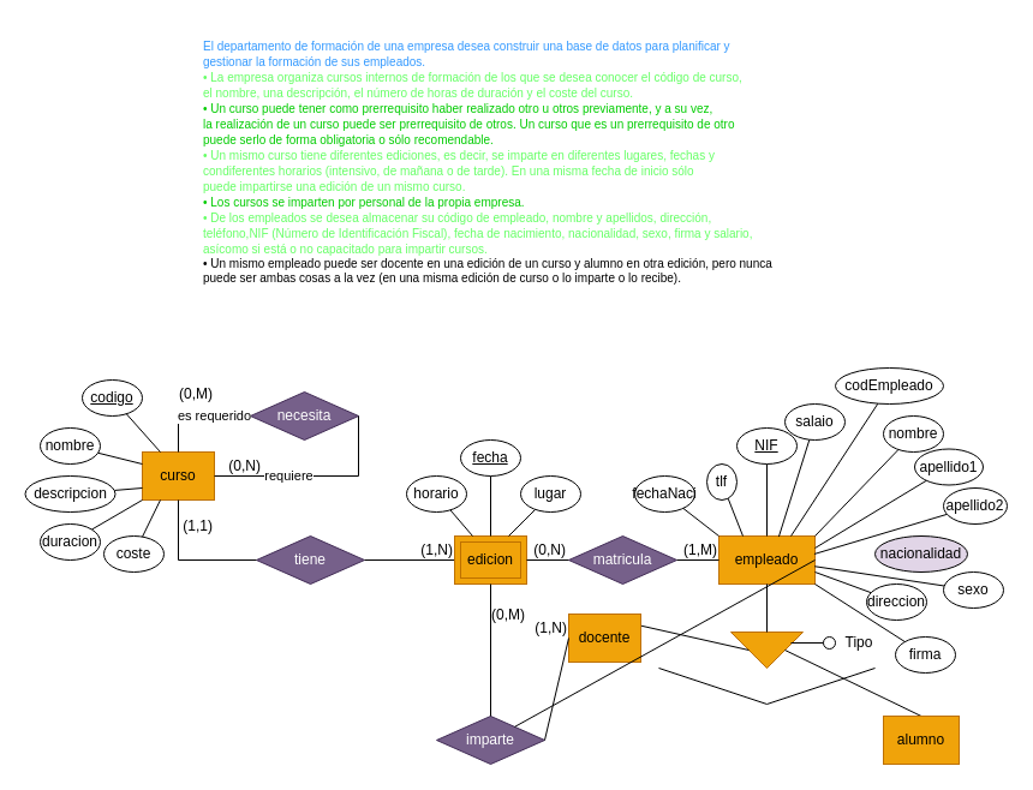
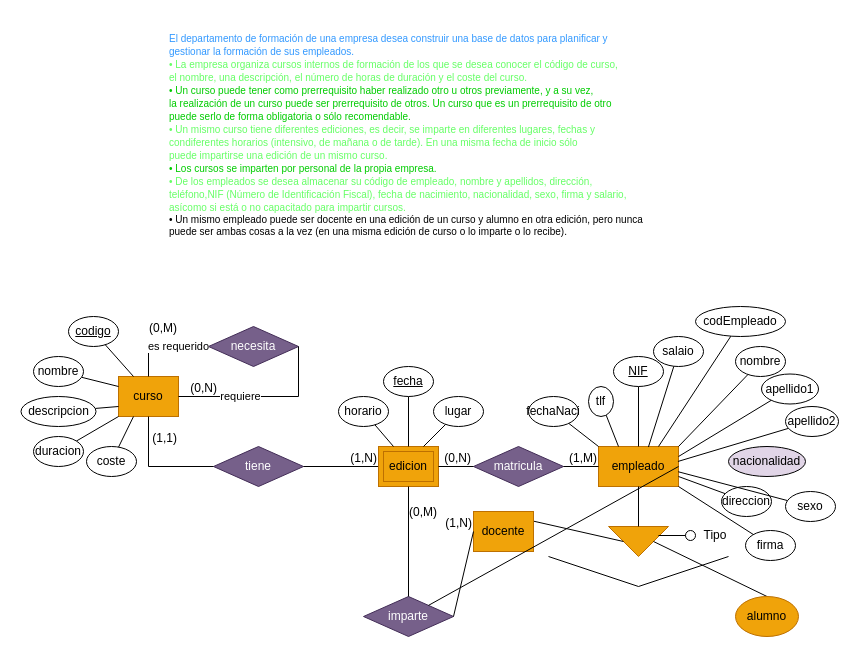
  <mxCell id="0" />
  <mxCell id="1" parent="0" />
  <mxCell id="2" value="&lt;div style=&quot;line-height: 100%;&quot;&gt;&lt;div style=&quot;text-align: left;&quot;&gt;&lt;font style=&quot;color: rgb(51, 153, 255);&quot;&gt;&lt;span style=&quot;background-color: transparent;&quot;&gt;&lt;font style=&quot;font-size: 10px;&quot;&gt;El departamento de formación de una empresa desea construir una base de datos para planificar y gestionar la&amp;nbsp;&lt;/font&gt;&lt;/span&gt;&lt;span style=&quot;font-size: 10px; background-color: transparent;&quot;&gt;formación de sus empleados.&lt;/span&gt;&lt;/font&gt;&lt;/div&gt;&lt;div style=&quot;text-align: left;&quot;&gt;&lt;font style=&quot;color: rgb(102, 255, 102);&quot;&gt;&lt;span style=&quot;background-color: transparent;&quot;&gt;&lt;font style=&quot;font-size: 10px;&quot;&gt;• La empresa organiza cursos internos de formación de los que se desea conocer el código de curso, el&amp;nbsp;&lt;/font&gt;&lt;/span&gt;&lt;span style=&quot;font-size: 10px; background-color: transparent;&quot;&gt;nombre, una descripción, el número de horas de duración y el coste del curso.&lt;/span&gt;&lt;/font&gt;&lt;/div&gt;&lt;div style=&quot;text-align: left;&quot;&gt;&lt;span style=&quot;background-color: transparent;&quot;&gt;&lt;font style=&quot;font-size: 10px;&quot;&gt;&lt;font style=&quot;color: rgb(0, 204, 0);&quot;&gt;• Un curso puede tener como prerrequisito haber realizado otro u otros previamente, y a su vez, la&amp;nbsp;&lt;/font&gt;&lt;/font&gt;&lt;/span&gt;&lt;font style=&quot;color: rgb(0, 204, 0);&quot;&gt;&lt;span style=&quot;font-size: 10px; background-color: transparent;&quot;&gt;realización de un curso puede ser prerrequisito de otros. Un curso que es un prerrequisito de otro puede&amp;nbsp;&lt;/span&gt;&lt;span style=&quot;font-size: 10px; background-color: transparent;&quot;&gt;serlo de forma obligatoria o sólo recomendable.&lt;/span&gt;&lt;/font&gt;&lt;/div&gt;&lt;div style=&quot;text-align: left;&quot;&gt;&lt;font style=&quot;color: rgb(102, 255, 102);&quot;&gt;&lt;span style=&quot;background-color: transparent;&quot;&gt;&lt;font style=&quot;font-size: 10px;&quot;&gt;• Un mismo curso tiene diferentes ediciones, es decir, se imparte en diferentes lugares, fechas y con&lt;/font&gt;&lt;/span&gt;&lt;span style=&quot;font-size: 10px; background-color: transparent;&quot;&gt;diferentes horarios (intensivo, de mañana o de tarde). En una misma fecha de inicio sólo puede&amp;nbsp;&lt;/span&gt;&lt;span style=&quot;font-size: 10px; background-color: transparent;&quot;&gt;impartirse una edición de un mismo curso.&lt;/span&gt;&lt;/font&gt;&lt;/div&gt;&lt;div style=&quot;text-align: left;&quot;&gt;&lt;span style=&quot;background-color: light-dark(#ffffff, var(--ge-dark-color, #121212));&quot;&gt;&lt;font style=&quot;font-size: 10px; color: rgb(0, 204, 0);&quot;&gt;• Los cursos se imparten por personal de la propia empresa.&lt;/font&gt;&lt;/span&gt;&lt;/div&gt;&lt;div style=&quot;text-align: left;&quot;&gt;&lt;font style=&quot;color: rgb(102, 255, 102);&quot;&gt;&lt;span style=&quot;background-color: transparent;&quot;&gt;&lt;font style=&quot;font-size: 10px;&quot;&gt;• De los empleados se desea almacenar su código de empleado, nombre y apellidos, dirección, teléfono,&lt;/font&gt;&lt;/span&gt;&lt;span style=&quot;font-size: 10px; background-color: transparent;&quot;&gt;NIF (Número de Identificación Fiscal), fecha de nacimiento, nacionalidad, sexo, firma y salario, así&lt;/span&gt;&lt;span style=&quot;font-size: 10px; background-color: transparent;&quot;&gt;como si está o no capacitado para impartir cursos.&lt;/span&gt;&lt;/font&gt;&lt;/div&gt;&lt;div style=&quot;text-align: left;&quot;&gt;&lt;span style=&quot;background-color: transparent;&quot;&gt;&lt;font style=&quot;font-size: 10px;&quot;&gt;&lt;div style=&quot;&quot;&gt;&lt;font style=&quot;color: light-dark(rgb(0, 0, 0), rgb(0, 204, 0));&quot;&gt;• Un mismo empleado puede ser docente en una edición de un curso y alumno en otra edición, pero&amp;nbsp;&lt;span style=&quot;background-color: transparent;&quot;&gt;nunca puede ser ambas cosas a la vez (en una misma edición de curso o lo imparte o lo recibe).&lt;/span&gt;&lt;/font&gt;&lt;/div&gt;&lt;div style=&quot;color: light-dark(rgb(0, 0, 0), rgb(255, 255, 255));&quot;&gt;&lt;br&gt;&lt;/div&gt;&lt;/font&gt;&lt;/span&gt;&lt;/div&gt;&lt;div&gt;&lt;/div&gt;&lt;/div&gt;" style="text;html=1;align=center;verticalAlign=middle;whiteSpace=wrap;rounded=0;" vertex="1" parent="1"><mxGeometry x="168" y="20" width="480" height="240" as="geometry" /></mxCell>
  <mxCell id="3" value="curso" style="whiteSpace=wrap;html=1;align=center;fillColor=#f0a30a;strokeColor=#BD7000;fontColor=#000000;" vertex="1" parent="1"><mxGeometry x="118" y="376" width="60" height="40" as="geometry" /></mxCell>
  <mxCell id="4" value="necesita" style="shape=rhombus;perimeter=rhombusPerimeter;whiteSpace=wrap;html=1;align=center;fillColor=#76608a;fontColor=#ffffff;strokeColor=#432D57;" vertex="1" parent="1"><mxGeometry x="208" y="326" width="90" height="40" as="geometry" /></mxCell>
  <mxCell id="5" value="" style="endArrow=none;html=1;rounded=0;exitX=0;exitY=0.5;exitDx=0;exitDy=0;entryX=0.5;entryY=0;entryDx=0;entryDy=0;" edge="1" source="4" parent="1" target="3"><mxGeometry relative="1" as="geometry"><mxPoint x="185" y="316" as="sourcePoint" /><mxPoint x="138" y="346" as="targetPoint" /><Array as="points"><mxPoint x="148" y="346" /></Array></mxGeometry></mxCell>
  <mxCell id="6" value="(0,M)" style="resizable=0;html=1;whiteSpace=wrap;align=right;verticalAlign=bottom;" connectable="0" vertex="1" parent="5"><mxGeometry x="1" relative="1" as="geometry"><mxPoint x="30" y="-40" as="offset" /></mxGeometry></mxCell>
  <mxCell id="7" value="es requerido" style="edgeLabel;html=1;align=center;verticalAlign=middle;resizable=0;points=[];" vertex="1" connectable="0" parent="5"><mxGeometry x="-0.315" y="-1" relative="1" as="geometry"><mxPoint as="offset" /></mxGeometry></mxCell>
  <mxCell id="8" value="" style="endArrow=none;html=1;rounded=0;exitX=1;exitY=0.5;exitDx=0;exitDy=0;entryX=1;entryY=0.5;entryDx=0;entryDy=0;" edge="1" source="4" parent="1" target="3"><mxGeometry relative="1" as="geometry"><mxPoint x="185" y="316" as="sourcePoint" /><mxPoint y="346" as="targetPoint" x="358" /><Array as="points"><mxPoint x="298" y="396" /></Array></mxGeometry></mxCell>
  <mxCell id="9" value="(0,N)" style="resizable=0;html=1;whiteSpace=wrap;align=right;verticalAlign=bottom;" connectable="0" vertex="1" parent="8"><mxGeometry x="1" relative="1" as="geometry"><mxPoint x="40" as="offset" /></mxGeometry></mxCell>
  <mxCell id="10" value="requiere" style="edgeLabel;html=1;align=center;verticalAlign=middle;resizable=0;points=[];" vertex="1" connectable="0" parent="8"><mxGeometry x="0.284" y="-1" relative="1" as="geometry"><mxPoint as="offset" /></mxGeometry></mxCell>
  <mxCell id="11" value="tiene" style="shape=rhombus;perimeter=rhombusPerimeter;whiteSpace=wrap;html=1;align=center;fillColor=#76608a;fontColor=#ffffff;strokeColor=#432D57;" vertex="1" parent="1"><mxGeometry x="213" y="446" width="90" height="40" as="geometry" /></mxCell>
  <mxCell id="12" value="" style="endArrow=none;html=1;rounded=0;exitX=0;exitY=0.5;exitDx=0;exitDy=0;entryX=0.5;entryY=1;entryDx=0;entryDy=0;" edge="1" source="11" parent="1" target="3"><mxGeometry relative="1" as="geometry"><mxPoint x="190" y="436" as="sourcePoint" /><mxPoint x="143" y="466" as="targetPoint" /><Array as="points"><mxPoint x="148" y="466" /></Array></mxGeometry></mxCell>
  <mxCell id="13" value="(1,1)" style="resizable=0;html=1;whiteSpace=wrap;align=right;verticalAlign=bottom;" connectable="0" vertex="1" parent="12"><mxGeometry x="1" relative="1" as="geometry"><mxPoint x="30" y="30" as="offset" /></mxGeometry></mxCell>
  <mxCell id="14" value="" style="endArrow=none;html=1;rounded=0;exitX=1;exitY=0.5;exitDx=0;exitDy=0;entryX=0;entryY=0.5;entryDx=0;entryDy=0;" edge="1" source="11" parent="1" target="16"><mxGeometry relative="1" as="geometry"><mxPoint x="190" y="436" as="sourcePoint" /><mxPoint y="466" as="targetPoint" x="358" /></mxGeometry></mxCell>
  <mxCell id="15" value="(1,N)" style="resizable=0;html=1;whiteSpace=wrap;align=right;verticalAlign=bottom;" connectable="0" vertex="1" parent="14"><mxGeometry x="1" relative="1" as="geometry"><mxPoint as="offset" /></mxGeometry></mxCell>
  <mxCell id="16" value="edicion" style="whiteSpace=wrap;html=1;align=center;fillColor=#f0a30a;strokeColor=#BD7000;fontColor=#000000;shape=ext;margin=3;double=1;" vertex="1" parent="1"><mxGeometry x="378" y="446" width="60" height="40" as="geometry" /></mxCell>
  <mxCell id="17" value="empleado" style="whiteSpace=wrap;html=1;align=center;fillColor=#f0a30a;strokeColor=#BD7000;fontColor=#000000;" vertex="1" parent="1"><mxGeometry x="598" y="446" width="80" height="40" as="geometry" /></mxCell>
  <mxCell id="18" value="" style="triangle;whiteSpace=wrap;html=1;rotation=90;fillColor=#f0a30a;strokeColor=#BD7000;fontColor=#000000;" vertex="1" parent="1"><mxGeometry x="623" y="511" width="30" height="60" as="geometry" /></mxCell>
  <mxCell id="19" value="" style="endArrow=none;html=1;rounded=0;exitX=0.5;exitY=1;exitDx=0;exitDy=0;entryX=0.453;entryY=0.056;entryDx=0;entryDy=0;entryPerimeter=0;" edge="1" source="18" parent="1" target="26"><mxGeometry relative="1" as="geometry"><mxPoint x="778" y="556" as="sourcePoint" /><mxPoint x="498" y="614" as="targetPoint" /></mxGeometry></mxCell>
  <mxCell id="20" value="" style="endArrow=none;html=1;rounded=0;exitX=0.5;exitY=0;exitDx=0;exitDy=0;entryX=0.5;entryY=0;entryDx=0;entryDy=0;" edge="1" source="18" parent="1" target="27"><mxGeometry relative="1" as="geometry"><mxPoint x="778" y="556" as="sourcePoint" /><mxPoint x="788" y="614" as="targetPoint" /></mxGeometry></mxCell>
  <mxCell id="21" value="" style="endArrow=none;html=1;rounded=0;exitX=0;exitY=0.5;exitDx=0;exitDy=0;entryX=0.5;entryY=1;entryDx=0;entryDy=0;" edge="1" source="18" target="17" parent="1"><mxGeometry relative="1" as="geometry"><mxPoint x="638" y="501" as="sourcePoint" /><mxPoint x="938" y="556" as="targetPoint" /></mxGeometry></mxCell>
  <mxCell id="22" value="" style="ellipse;whiteSpace=wrap;html=1;aspect=fixed;" vertex="1" parent="1"><mxGeometry x="685" y="530" width="10" height="10" as="geometry" /></mxCell>
  <mxCell id="23" value="" style="endArrow=none;html=1;rounded=0;exitX=0;exitY=0.5;exitDx=0;exitDy=0;entryX=0.3;entryY=0.167;entryDx=0;entryDy=0;entryPerimeter=0;" edge="1" source="22" target="18" parent="1"><mxGeometry relative="1" as="geometry"><mxPoint x="778" y="556" as="sourcePoint" /><mxPoint x="938" y="556" as="targetPoint" /></mxGeometry></mxCell>
  <mxCell id="24" value="Tipo" style="text;html=1;align=center;verticalAlign=middle;whiteSpace=wrap;rounded=0;" vertex="1" parent="1"><mxGeometry x="685" y="520" width="60" height="30" as="geometry" /></mxCell>
  <mxCell id="25" value="" style="endArrow=none;html=1;rounded=0;" edge="1" parent="1"><mxGeometry relative="1" as="geometry"><mxPoint x="548" y="556" as="sourcePoint" /><mxPoint x="728" y="556" as="targetPoint" /><Array as="points"><mxPoint x="638" y="586" /></Array></mxGeometry></mxCell>
  <mxCell id="26" value="docente" style="whiteSpace=wrap;html=1;align=center;fillColor=#f0a30a;strokeColor=#BD7000;fontColor=#000000;" vertex="1" parent="1"><mxGeometry x="473" y="511" width="60" height="40" as="geometry" /></mxCell>
- <mxCell id="27" value="alumno" style="whiteSpace=wrap;html=1;align=center;fillColor=#f0a30a;strokeColor=#BD7000;fontColor=#000000;" vertex="1" parent="1"><mxGeometry x="735" y="596" width="63" height="40" as="geometry" /></mxCell>
+ <mxCell id="27" value="alumno" style="ellipse;whiteSpace=wrap;html=1;align=center;fillColor=#f0a30a;strokeColor=#BD7000;fontColor=#000000;" vertex="1" parent="1"><mxGeometry x="735" y="596" width="63" height="40" as="geometry" /></mxCell>
  <mxCell id="28" value="matricula" style="shape=rhombus;perimeter=rhombusPerimeter;whiteSpace=wrap;html=1;align=center;fillColor=#76608a;fontColor=#ffffff;strokeColor=#432D57;" vertex="1" parent="1"><mxGeometry x="473" y="446" width="90" height="40" as="geometry" /></mxCell>
  <mxCell id="29" value="" style="endArrow=none;html=1;rounded=0;exitX=0;exitY=0.5;exitDx=0;exitDy=0;entryX=1;entryY=0.5;entryDx=0;entryDy=0;" edge="1" source="28" parent="1" target="16"><mxGeometry relative="1" as="geometry"><mxPoint x="455" y="326" as="sourcePoint" /><mxPoint x="408" y="356" as="targetPoint" /></mxGeometry></mxCell>
  <mxCell id="30" value="(0,N)" style="resizable=0;html=1;whiteSpace=wrap;align=right;verticalAlign=bottom;" connectable="0" vertex="1" parent="29"><mxGeometry x="1" relative="1" as="geometry"><mxPoint x="34" as="offset" /></mxGeometry></mxCell>
  <mxCell id="31" value="" style="endArrow=none;html=1;rounded=0;exitX=1;exitY=0.5;exitDx=0;exitDy=0;entryX=0;entryY=0.5;entryDx=0;entryDy=0;" edge="1" source="28" parent="1" target="17"><mxGeometry relative="1" as="geometry"><mxPoint x="455" y="326" as="sourcePoint" /><mxPoint x="628" y="356" as="targetPoint" /></mxGeometry></mxCell>
  <mxCell id="32" value="(1,M)" style="resizable=0;html=1;whiteSpace=wrap;align=right;verticalAlign=bottom;" connectable="0" vertex="1" parent="31"><mxGeometry x="1" relative="1" as="geometry"><mxPoint as="offset" /></mxGeometry></mxCell>
  <mxCell id="33" value="imparte" style="shape=rhombus;perimeter=rhombusPerimeter;whiteSpace=wrap;html=1;align=center;fillColor=#76608a;fontColor=#ffffff;strokeColor=#432D57;" vertex="1" parent="1"><mxGeometry x="363" y="596" width="90" height="40" as="geometry" /></mxCell>
  <mxCell id="34" value="" style="endArrow=none;html=1;rounded=0;exitX=0.5;exitY=0;exitDx=0;exitDy=0;entryX=0.5;entryY=1;entryDx=0;entryDy=0;" edge="1" source="33" parent="1" target="16"><mxGeometry relative="1" as="geometry"><mxPoint x="300" y="561" as="sourcePoint" /><mxPoint x="253" y="591" as="targetPoint" /></mxGeometry></mxCell>
  <mxCell id="35" value="(0,M)" style="resizable=0;html=1;whiteSpace=wrap;align=right;verticalAlign=bottom;" connectable="0" vertex="1" parent="34"><mxGeometry x="1" relative="1" as="geometry"><mxPoint x="30" y="34" as="offset" /></mxGeometry></mxCell>
  <mxCell id="36" value="" style="endArrow=none;html=1;rounded=0;exitX=1;exitY=0.5;exitDx=0;exitDy=0;entryX=0;entryY=0.5;entryDx=0;entryDy=0;" edge="1" source="33" parent="1" target="26"><mxGeometry relative="1" as="geometry"><mxPoint x="300" y="561" as="sourcePoint" /><mxPoint x="473" y="591" as="targetPoint" /></mxGeometry></mxCell>
  <mxCell id="37" value="(1,N)" style="resizable=0;html=1;whiteSpace=wrap;align=right;verticalAlign=bottom;" connectable="0" vertex="1" parent="36"><mxGeometry x="1" relative="1" as="geometry"><mxPoint as="offset" /></mxGeometry></mxCell>
  <mxCell id="38" value="" style="endArrow=none;html=1;rounded=0;exitX=0.25;exitY=0;exitDx=0;exitDy=0;" edge="1" target="39" parent="1" source="3"><mxGeometry relative="1" as="geometry"><mxPoint x="-12" y="341" as="sourcePoint" /><mxPoint x="48" y="341" as="targetPoint" /></mxGeometry></mxCell>
  <mxCell id="39" value="&lt;u&gt;codigo&lt;/u&gt;" style="ellipse;whiteSpace=wrap;html=1;align=center;" vertex="1" parent="1"><mxGeometry x="68" y="316" width="50" height="30" as="geometry" /></mxCell>
  <mxCell id="40" value="" style="endArrow=none;html=1;rounded=0;exitX=0;exitY=0.25;exitDx=0;exitDy=0;" edge="1" target="41" parent="1" source="3"><mxGeometry relative="1" as="geometry"><mxPoint x="-2" y="371" as="sourcePoint" /><mxPoint x="58" y="371" as="targetPoint" /></mxGeometry></mxCell>
  <mxCell id="41" value="nombre" style="ellipse;whiteSpace=wrap;html=1;align=center;" vertex="1" parent="1"><mxGeometry x="33" y="356" width="50" height="30" as="geometry" /></mxCell>
  <mxCell id="42" value="" style="endArrow=none;html=1;rounded=0;exitX=0;exitY=0.75;exitDx=0;exitDy=0;" edge="1" target="43" parent="1" source="3"><mxGeometry relative="1" as="geometry"><mxPoint x="-2" y="411" as="sourcePoint" /><mxPoint x="58" y="411" as="targetPoint" /></mxGeometry></mxCell>
  <mxCell id="43" value="descripcion" style="ellipse;whiteSpace=wrap;html=1;align=center;" vertex="1" parent="1"><mxGeometry x="20.5" y="396" width="75" height="30" as="geometry" /></mxCell>
  <mxCell id="44" value="" style="endArrow=none;html=1;rounded=0;exitX=0;exitY=1;exitDx=0;exitDy=0;" edge="1" target="45" parent="1" source="3"><mxGeometry relative="1" as="geometry"><mxPoint x="8" y="461" as="sourcePoint" /><mxPoint x="68" y="461" as="targetPoint" /></mxGeometry></mxCell>
  <mxCell id="45" value="duracion" style="ellipse;whiteSpace=wrap;html=1;align=center;" vertex="1" parent="1"><mxGeometry x="33" y="436" width="50" height="30" as="geometry" /></mxCell>
  <mxCell id="46" value="" style="endArrow=none;html=1;rounded=0;exitX=0.25;exitY=1;exitDx=0;exitDy=0;" edge="1" target="47" parent="1" source="3"><mxGeometry relative="1" as="geometry"><mxPoint x="51" y="491" as="sourcePoint" /><mxPoint x="111" y="491" as="targetPoint" /></mxGeometry></mxCell>
  <mxCell id="47" value="coste" style="ellipse;whiteSpace=wrap;html=1;align=center;" vertex="1" parent="1"><mxGeometry x="86" y="446" width="50" height="30" as="geometry" /></mxCell>
  <mxCell id="48" value="" style="endArrow=none;html=1;rounded=0;exitX=0.5;exitY=0;exitDx=0;exitDy=0;" edge="1" target="49" parent="1" source="16"><mxGeometry relative="1" as="geometry"><mxPoint x="378" y="381" as="sourcePoint" /><mxPoint x="438" y="381" as="targetPoint" /></mxGeometry></mxCell>
  <mxCell id="49" value="&lt;u&gt;fecha&lt;/u&gt;" style="ellipse;whiteSpace=wrap;html=1;align=center;" vertex="1" parent="1"><mxGeometry x="383" y="366" width="50" height="30" as="geometry" /></mxCell>
  <mxCell id="50" value="" style="endArrow=none;html=1;rounded=0;exitX=0.75;exitY=0;exitDx=0;exitDy=0;" edge="1" target="51" parent="1" source="16"><mxGeometry relative="1" as="geometry"><mxPoint x="448" y="341" as="sourcePoint" /><mxPoint x="508" y="341" as="targetPoint" /></mxGeometry></mxCell>
  <mxCell id="51" value="lugar" style="ellipse;whiteSpace=wrap;html=1;align=center;" vertex="1" parent="1"><mxGeometry x="433" y="396" width="50" height="30" as="geometry" /></mxCell>
  <mxCell id="52" value="" style="endArrow=none;html=1;rounded=0;exitX=0.25;exitY=0;exitDx=0;exitDy=0;" edge="1" target="53" parent="1" source="16"><mxGeometry relative="1" as="geometry"><mxPoint x="303" y="341" as="sourcePoint" /><mxPoint x="363" y="341" as="targetPoint" /></mxGeometry></mxCell>
  <mxCell id="53" value="horario" style="ellipse;whiteSpace=wrap;html=1;align=center;" vertex="1" parent="1"><mxGeometry x="338" y="396" width="50" height="30" as="geometry" /></mxCell>
  <mxCell id="54" value="" style="endArrow=none;html=1;rounded=0;exitX=0.5;exitY=0;exitDx=0;exitDy=0;" edge="1" target="55" parent="1" source="17"><mxGeometry relative="1" as="geometry"><mxPoint x="610" y="371" as="sourcePoint" /><mxPoint x="670" y="371" as="targetPoint" /></mxGeometry></mxCell>
  <mxCell id="55" value="&lt;u&gt;NIF&lt;/u&gt;" style="ellipse;whiteSpace=wrap;html=1;align=center;" vertex="1" parent="1"><mxGeometry x="613" y="356" width="50" height="30" as="geometry" /></mxCell>
  <mxCell id="56" value="" style="endArrow=none;html=1;rounded=0;exitX=0.75;exitY=0;exitDx=0;exitDy=0;" edge="1" target="57" parent="1" source="17"><mxGeometry relative="1" as="geometry"><mxPoint x="673" y="371" as="sourcePoint" /><mxPoint x="733" y="371" as="targetPoint" /></mxGeometry></mxCell>
  <mxCell id="57" value="codEmpleado" style="ellipse;whiteSpace=wrap;html=1;align=center;" vertex="1" parent="1"><mxGeometry x="695" y="306" width="90" height="30" as="geometry" /></mxCell>
  <mxCell id="58" value="" style="endArrow=none;html=1;rounded=0;exitX=1;exitY=0;exitDx=0;exitDy=0;" edge="1" target="59" parent="1" source="17"><mxGeometry relative="1" as="geometry"><mxPoint x="713" y="441" as="sourcePoint" /><mxPoint x="773" y="441" as="targetPoint" /></mxGeometry></mxCell>
  <mxCell id="59" value="nombre" style="ellipse;whiteSpace=wrap;html=1;align=center;" vertex="1" parent="1"><mxGeometry x="735" y="346" width="50" height="30" as="geometry" /></mxCell>
  <mxCell id="60" value="" style="endArrow=none;html=1;rounded=0;exitX=1;exitY=0.25;exitDx=0;exitDy=0;" edge="1" target="61" parent="1" source="17"><mxGeometry relative="1" as="geometry"><mxPoint x="713" y="481" as="sourcePoint" /><mxPoint x="773" y="481" as="targetPoint" /></mxGeometry></mxCell>
  <mxCell id="61" value="apellido1" style="ellipse;whiteSpace=wrap;html=1;align=center;" vertex="1" parent="1"><mxGeometry x="761" y="373.5" width="57" height="30" as="geometry" /></mxCell>
  <mxCell id="62" value="" style="endArrow=none;html=1;rounded=0;exitX=1;exitY=0.75;exitDx=0;exitDy=0;" edge="1" target="63" parent="1" source="17"><mxGeometry relative="1" as="geometry"><mxPoint x="713" y="496" as="sourcePoint" /><mxPoint x="773" y="496" as="targetPoint" /></mxGeometry></mxCell>
  <mxCell id="63" value="direccion" style="ellipse;whiteSpace=wrap;html=1;align=center;" vertex="1" parent="1"><mxGeometry x="721" y="486" width="50" height="30" as="geometry" /></mxCell>
  <mxCell id="64" value="" style="endArrow=none;html=1;rounded=0;exitX=0.25;exitY=0;exitDx=0;exitDy=0;" edge="1" target="65" parent="1" source="17"><mxGeometry relative="1" as="geometry"><mxPoint x="528" y="341" as="sourcePoint" /><mxPoint x="588" y="341" as="targetPoint" /></mxGeometry></mxCell>
  <mxCell id="65" value="tlf" style="ellipse;whiteSpace=wrap;html=1;align=center;" vertex="1" parent="1"><mxGeometry x="588" y="386" width="25" height="30" as="geometry" /></mxCell>
  <mxCell id="66" value="" style="endArrow=none;html=1;rounded=0;exitX=0;exitY=0;exitDx=0;exitDy=0;" edge="1" target="67" parent="1" source="17"><mxGeometry relative="1" as="geometry"><mxPoint x="473" y="341" as="sourcePoint" /><mxPoint x="533" y="341" as="targetPoint" /></mxGeometry></mxCell>
  <mxCell id="67" value="fechaNaci" style="ellipse;whiteSpace=wrap;html=1;align=center;" vertex="1" parent="1"><mxGeometry x="528" y="396" width="50" height="30" as="geometry" /></mxCell>
  <mxCell id="68" value="" style="endArrow=none;html=1;rounded=0;exitX=1;exitY=0.5;exitDx=0;exitDy=0;" edge="1" target="33" parent="1" source="17"><mxGeometry relative="1" as="geometry"><mxPoint x="785" y="411" as="sourcePoint" /><mxPoint x="845" y="411" as="targetPoint" /></mxGeometry></mxCell>
  <mxCell id="69" value="nacionalidad" style="ellipse;whiteSpace=wrap;html=1;align=center;fillColor=#e1d5e7;" vertex="1" parent="1"><mxGeometry x="728" y="446" width="77" height="30" as="geometry" /></mxCell>
  <mxCell id="70" value="" style="endArrow=none;html=1;rounded=0;exitX=0.996;exitY=0.631;exitDx=0;exitDy=0;exitPerimeter=0;" edge="1" target="71" parent="1" source="17"><mxGeometry relative="1" as="geometry"><mxPoint x="660" y="466" as="sourcePoint" /><mxPoint x="823" y="461" as="targetPoint" /></mxGeometry></mxCell>
- <mxCell id="71" value="sexo" style="ellipse;whiteSpace=wrap;html=1;align=center;" vertex="1" parent="1"><mxGeometry x="785" y="476" width="50" height="30" as="geometry" /></mxCell>
+ <mxCell id="71" value="sexo" style="ellipse;whiteSpace=wrap;html=1;align=center;" vertex="1" parent="1"><mxGeometry x="785" y="491" width="50" height="30" as="geometry" /></mxCell>
  <mxCell id="72" value="" style="endArrow=none;html=1;rounded=0;exitX=1;exitY=1;exitDx=0;exitDy=0;" edge="1" target="73" parent="1" source="17"><mxGeometry relative="1" as="geometry"><mxPoint x="748" y="486" as="sourcePoint" /><mxPoint x="851" y="501" as="targetPoint" /></mxGeometry></mxCell>
  <mxCell id="73" value="firma" style="ellipse;whiteSpace=wrap;html=1;align=center;" vertex="1" parent="1"><mxGeometry x="745" y="530" width="50" height="30" as="geometry" /></mxCell>
  <mxCell id="74" value="" style="endArrow=none;html=1;rounded=0;exitX=0.624;exitY=0.014;exitDx=0;exitDy=0;exitPerimeter=0;" edge="1" target="75" parent="1" source="17"><mxGeometry relative="1" as="geometry"><mxPoint x="600" y="301" as="sourcePoint" /><mxPoint x="660" y="301" as="targetPoint" /></mxGeometry></mxCell>
  <mxCell id="75" value="salaio" style="ellipse;whiteSpace=wrap;html=1;align=center;" vertex="1" parent="1"><mxGeometry x="653" y="336" width="50" height="30" as="geometry" /></mxCell>
  <mxCell id="76" value="" style="endArrow=none;html=1;rounded=0;exitX=0.993;exitY=0.374;exitDx=0;exitDy=0;exitPerimeter=0;" edge="1" target="77" parent="1" source="17"><mxGeometry relative="1" as="geometry"><mxPoint x="750" y="421" as="sourcePoint" /><mxPoint x="810" y="421" as="targetPoint" /></mxGeometry></mxCell>
  <mxCell id="77" value="apellido2" style="ellipse;whiteSpace=wrap;html=1;align=center;" vertex="1" parent="1"><mxGeometry x="785" y="406" width="53" height="30" as="geometry" /></mxCell>
